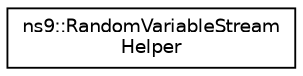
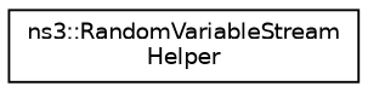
  digraph {
    rankdir=LR
-   n1 [color=black fillcolor=white fontname=Helvetica fontsize=10 height=0.2 label="ns9::RandomVariableStream\lHelper" shape=record style=filled width=0.4]
+   n1 [color=black fillcolor=white fontname=Helvetica fontsize=10 height=0.2 label="ns3::RandomVariableStream\lHelper" shape=record style=filled width=0.4]
  }
